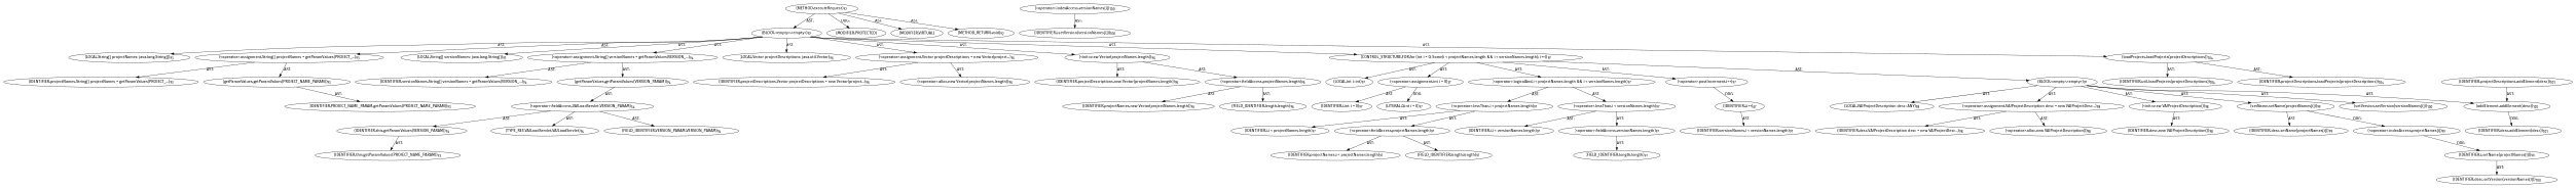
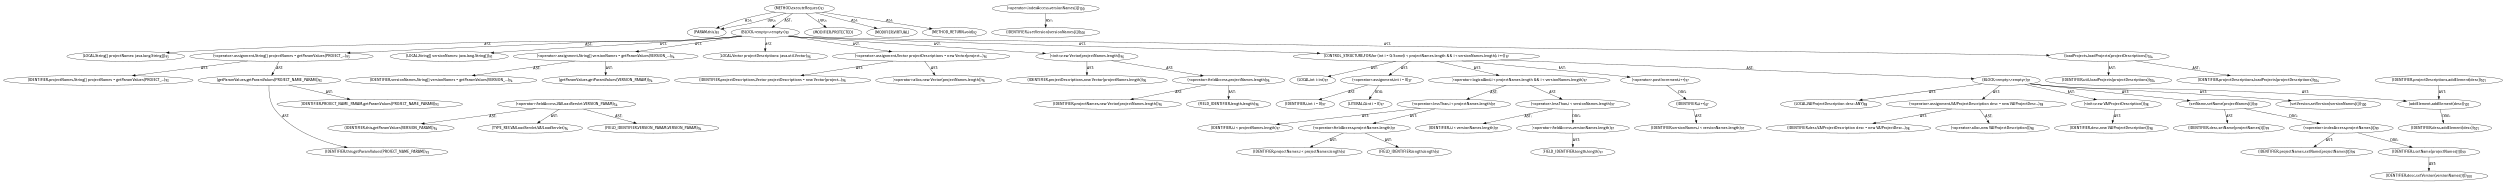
  digraph {
    fontname="Fira Sans"
    node [fontname="Fira Sans"]
    edge [fontname="Fira Sans"]
    n1 [label=<(METHOD,executeRequest)<SUB>92</SUB>>]
+   n2 [label=<(PARAM,this)<SUB>92</SUB>>]
    n3 [label=<(BLOCK,&lt;empty&gt;,&lt;empty&gt;)<SUB>92</SUB>>]
    n4 [label=<(MODIFIER,PROTECTED)>]
    n5 [label=<(MODIFIER,VIRTUAL)>]
    n6 [label=<(METHOD_RETURN,void)<SUB>92</SUB>>]
    n7 [label=<(LOCAL,String[] projectNames: java.lang.String[])<SUB>93</SUB>>]
    n8 [label=<(&lt;operator&gt;.assignment,String[] projectNames = getParamValues(PROJECT_...)<SUB>93</SUB>>]
    n9 [label=<(LOCAL,String[] versionNames: java.lang.String[])<SUB>91</SUB>>]
    n10 [label=<(&lt;operator&gt;.assignment,String[] versionNames = getParamValues(VERSION_...)<SUB>94</SUB>>]
    n11 [label=<(LOCAL,Vector projectDescriptions: java.util.Vector)<SUB>96</SUB>>]
    n12 [label=<(&lt;operator&gt;.assignment,Vector projectDescriptions = new Vector(project...)<SUB>96</SUB>>]
    n13 [label=<(&lt;init&gt;,new Vector(projectNames.length))<SUB>96</SUB>>]
    n14 [label=<(CONTROL_STRUCTURE,FOR,for (int i = 0; Some(i &lt; projectNames.length &amp;&amp; i &lt; versionNames.length); i++))<SUB>97</SUB>>]
    n15 [label=<(loadProjects,loadProjects(projectDescriptions))<SUB>104</SUB>>]
    n16 [label=<(IDENTIFIER,projectNames,String[] projectNames = getParamValues(PROJECT_...)<SUB>93</SUB>>]
    n17 [label=<(getParamValues,getParamValues(PROJECT_NAME_PARAM))<SUB>93</SUB>>]
    n18 [label=<(IDENTIFIER,versionNames,String[] versionNames = getParamValues(VERSION_...)<SUB>94</SUB>>]
    n19 [label=<(getParamValues,getParamValues(VERSION_PARAM))<SUB>94</SUB>>]
    n20 [label=<(IDENTIFIER,projectDescriptions,Vector projectDescriptions = new Vector(project...)<SUB>96</SUB>>]
-   n21 [label=<(&lt;operator&gt;.alloc,new Vector(projectNames.length))<SUB>96</SUB>>]
+   n21 [label=<(&lt;operator&gt;.alloc,new Vector(projectNames.length))<SUB>76</SUB>>]
    n22 [label=<(IDENTIFIER,projectDescriptions,new Vector(projectNames.length))<SUB>96</SUB>>]
    n23 [label=<(&lt;operator&gt;.fieldAccess,projectNames.length)<SUB>96</SUB>>]
    n24 [label=<(LOCAL,int i: int)<SUB>97</SUB>>]
    n25 [label=<(&lt;operator&gt;.assignment,int i = 0)<SUB>37</SUB>>]
    n26 [label=<(&lt;operator&gt;.logicalAnd,i &lt; projectNames.length &amp;&amp; i &lt; versionNames.length)<SUB>97</SUB>>]
    n27 [label=<(&lt;operator&gt;.postIncrement,i++)<SUB>97</SUB>>]
    n28 [label=<(BLOCK,&lt;empty&gt;,&lt;empty&gt;)<SUB>97</SUB>>]
    n29 [label=<(IDENTIFIER,util,loadProjects(projectDescriptions))<SUB>104</SUB>>]
    n30 [label=<(IDENTIFIER,projectDescriptions,loadProjects(projectDescriptions))<SUB>104</SUB>>]
    n31 [label=<(IDENTIFIER,this,getParamValues(PROJECT_NAME_PARAM))<SUB>93</SUB>>]
    n32 [label=<(IDENTIFIER,PROJECT_NAME_PARAM,getParamValues(PROJECT_NAME_PARAM))<SUB>93</SUB>>]
    n33 [label=<(&lt;operator&gt;.fieldAccess,VAJLoadServlet.VERSION_PARAM)<SUB>54</SUB>>]
    n34 [label=<(IDENTIFIER,this,getParamValues(VERSION_PARAM))<SUB>94</SUB>>]
    n35 [label=<(TYPE_REF,VAJLoadServlet,VAJLoadServlet)<SUB>94</SUB>>]
    n36 [label=<(FIELD_IDENTIFIER,VERSION_PARAM,VERSION_PARAM)<SUB>94</SUB>>]
    n37 [label=<(IDENTIFIER,projectNames,new Vector(projectNames.length))<SUB>96</SUB>>]
    n38 [label=<(FIELD_IDENTIFIER,length,length)<SUB>96</SUB>>]
    n39 [label=<(IDENTIFIER,i,int i = 0)<SUB>97</SUB>>]
    n40 [label=<(LITERAL,0,int i = 0)<SUB>97</SUB>>]
    n41 [label=<(&lt;operator&gt;.lessThan,i &lt; projectNames.length)<SUB>97</SUB>>]
    n42 [label=<(&lt;operator&gt;.lessThan,i &lt; versionNames.length)<SUB>97</SUB>>]
    n43 [label=<(IDENTIFIER,i,i++)<SUB>67</SUB>>]
    n44 [label=<(LOCAL,VAJProjectDescription desc: ANY)<SUB>98</SUB>>]
    n45 [label=<(&lt;operator&gt;.assignment,VAJProjectDescription desc = new VAJProjectDesc...)<SUB>98</SUB>>]
    n46 [label=<(&lt;init&gt;,new VAJProjectDescription())<SUB>98</SUB>>]
    n47 [label=<(setName,setName(projectNames[i]))<SUB>99</SUB>>]
    n48 [label=<(setVersion,setVersion(versionNames[i]))<SUB>100</SUB>>]
    n49 [label=<(addElement,addElement(desc))<SUB>101</SUB>>]
    n50 [label=<(IDENTIFIER,i,i &lt; projectNames.length)<SUB>97</SUB>>]
    n51 [label=<(&lt;operator&gt;.fieldAccess,projectNames.length)<SUB>97</SUB>>]
    n52 [label=<(IDENTIFIER,i,i &lt; versionNames.length)<SUB>97</SUB>>]
    n53 [label=<(&lt;operator&gt;.fieldAccess,versionNames.length)<SUB>97</SUB>>]
    n54 [label=<(IDENTIFIER,projectNames,i &lt; projectNames.length)<SUB>97</SUB>>]
    n55 [label=<(FIELD_IDENTIFIER,length,length)<SUB>97</SUB>>]
    n56 [label=<(FIELD_IDENTIFIER,length,length)<SUB>97</SUB>>]
    n57 [label=<(IDENTIFIER,versionNames,i &lt; versionNames.length)<SUB>97</SUB>>]
    n58 [label=<(IDENTIFIER,desc,VAJProjectDescription desc = new VAJProjectDesc...)<SUB>98</SUB>>]
    n59 [label=<(&lt;operator&gt;.alloc,new VAJProjectDescription())<SUB>98</SUB>>]
    n60 [label=<(IDENTIFIER,desc,new VAJProjectDescription())<SUB>98</SUB>>]
    n61 [label=<(IDENTIFIER,desc,setName(projectNames[i]))<SUB>99</SUB>>]
    n62 [label=<(&lt;operator&gt;.indexAccess,projectNames[i])<SUB>99</SUB>>]
    n63 [label=<(IDENTIFIER,desc,addElement(desc))<SUB>101</SUB>>]
+   n64 [label=<(IDENTIFIER,projectNames,setName(projectNames[i]))<SUB>99</SUB>>]
    n65 [label=<(IDENTIFIER,i,setName(projectNames[i]))<SUB>99</SUB>>]
-   n66 [label=<(IDENTIFIER,desc,setVersion(versionNames[i]))<SUB>100</SUB>>]
+   n66 [label=<(IDENTIFIER,desc,setVersion(versionNames[i]))<SUB>200</SUB>>]
    n67 [label=<(&lt;operator&gt;.indexAccess,versionNames[i])<SUB>100</SUB>>]
    n68 [label=<(IDENTIFIER,i,setVersion(versionNames[i]))<SUB>100</SUB>>]
    n69 [label=<(IDENTIFIER,projectDescriptions,addElement(desc))<SUB>101</SUB>>]
+   n1 -> n2 [label="AST: "]
+   n1 -> n2 [label="DDG: "]
    n1 -> n3 [label="AST: "]
    n1 -> n4 [label="DDG: "]
    n1 -> n5 [label="AST: "]
    n1 -> n6 [label="AST: "]
    n3 -> n7 [label="AST: "]
    n3 -> n8 [label="AST: "]
    n3 -> n9 [label="AST: "]
    n3 -> n10 [label="AST: "]
    n3 -> n11 [label="AST: "]
    n3 -> n12 [label="AST: "]
    n3 -> n13 [label="AST: "]
    n3 -> n14 [label="AST: "]
    n3 -> n15 [label="AST: "]
    n8 -> n16 [label="AST: "]
    n8 -> n17 [label="AST: "]
    n10 -> n18 [label="AST: "]
    n10 -> n19 [label="AST: "]
    n12 -> n20 [label="AST: "]
    n12 -> n21 [label="AST: "]
    n13 -> n22 [label="AST: "]
    n13 -> n23 [label="AST: "]
    n14 -> n24 [label="AST: "]
    n14 -> n25 [label="AST: "]
    n14 -> n26 [label="AST: "]
    n14 -> n27 [label="AST: "]
    n14 -> n28 [label="AST: "]
    n15 -> n29 [label="AST: "]
    n15 -> n30 [label="AST: "]
-   n34 -> n31 [label="AST: "]
+   n17 -> n31 [label="AST: "]
    n17 -> n32 [label="AST: "]
-   n19 -> n33 [label="AST: "]
    n23 -> n37 [label="AST: "]
    n23 -> n38 [label="AST: "]
    n25 -> n39 [label="AST: "]
    n25 -> n40 [label="DDG: "]
    n26 -> n41 [label="AST: "]
    n26 -> n42 [label="AST: "]
    n27 -> n43 [label="DDG: "]
    n28 -> n44 [label="AST: "]
    n28 -> n45 [label="AST: "]
    n28 -> n46 [label="AST: "]
    n28 -> n47 [label="AST: "]
    n28 -> n48 [label="AST: "]
    n28 -> n49 [label="AST: "]
    n33 -> n34 [label="AST: "]
    n33 -> n35 [label="AST: "]
    n33 -> n36 [label="AST: "]
    n41 -> n50 [label="AST: "]
    n41 -> n51 [label="AST: "]
    n42 -> n52 [label="AST: "]
-   n42 -> n53 [label="AST: "]
+   n42 -> n53 [label="DDG: "]
    n43 -> n57 [label="AST: "]
    n45 -> n58 [label="AST: "]
    n45 -> n59 [label="AST: "]
    n46 -> n60 [label="AST: "]
    n47 -> n61 [label="AST: "]
    n47 -> n62 [label="DDG: "]
    n49 -> n63 [label="DDG: "]
    n51 -> n54 [label="AST: "]
    n51 -> n55 [label="AST: "]
    n53 -> n56 [label="AST: "]
+   n62 -> n64 [label="AST: "]
    n62 -> n65 [label="DDG: "]
    n65 -> n66 [label="AST: "]
    n67 -> n68 [label="AST: "]
    n69 -> n49 [label="AST: "]
  }
